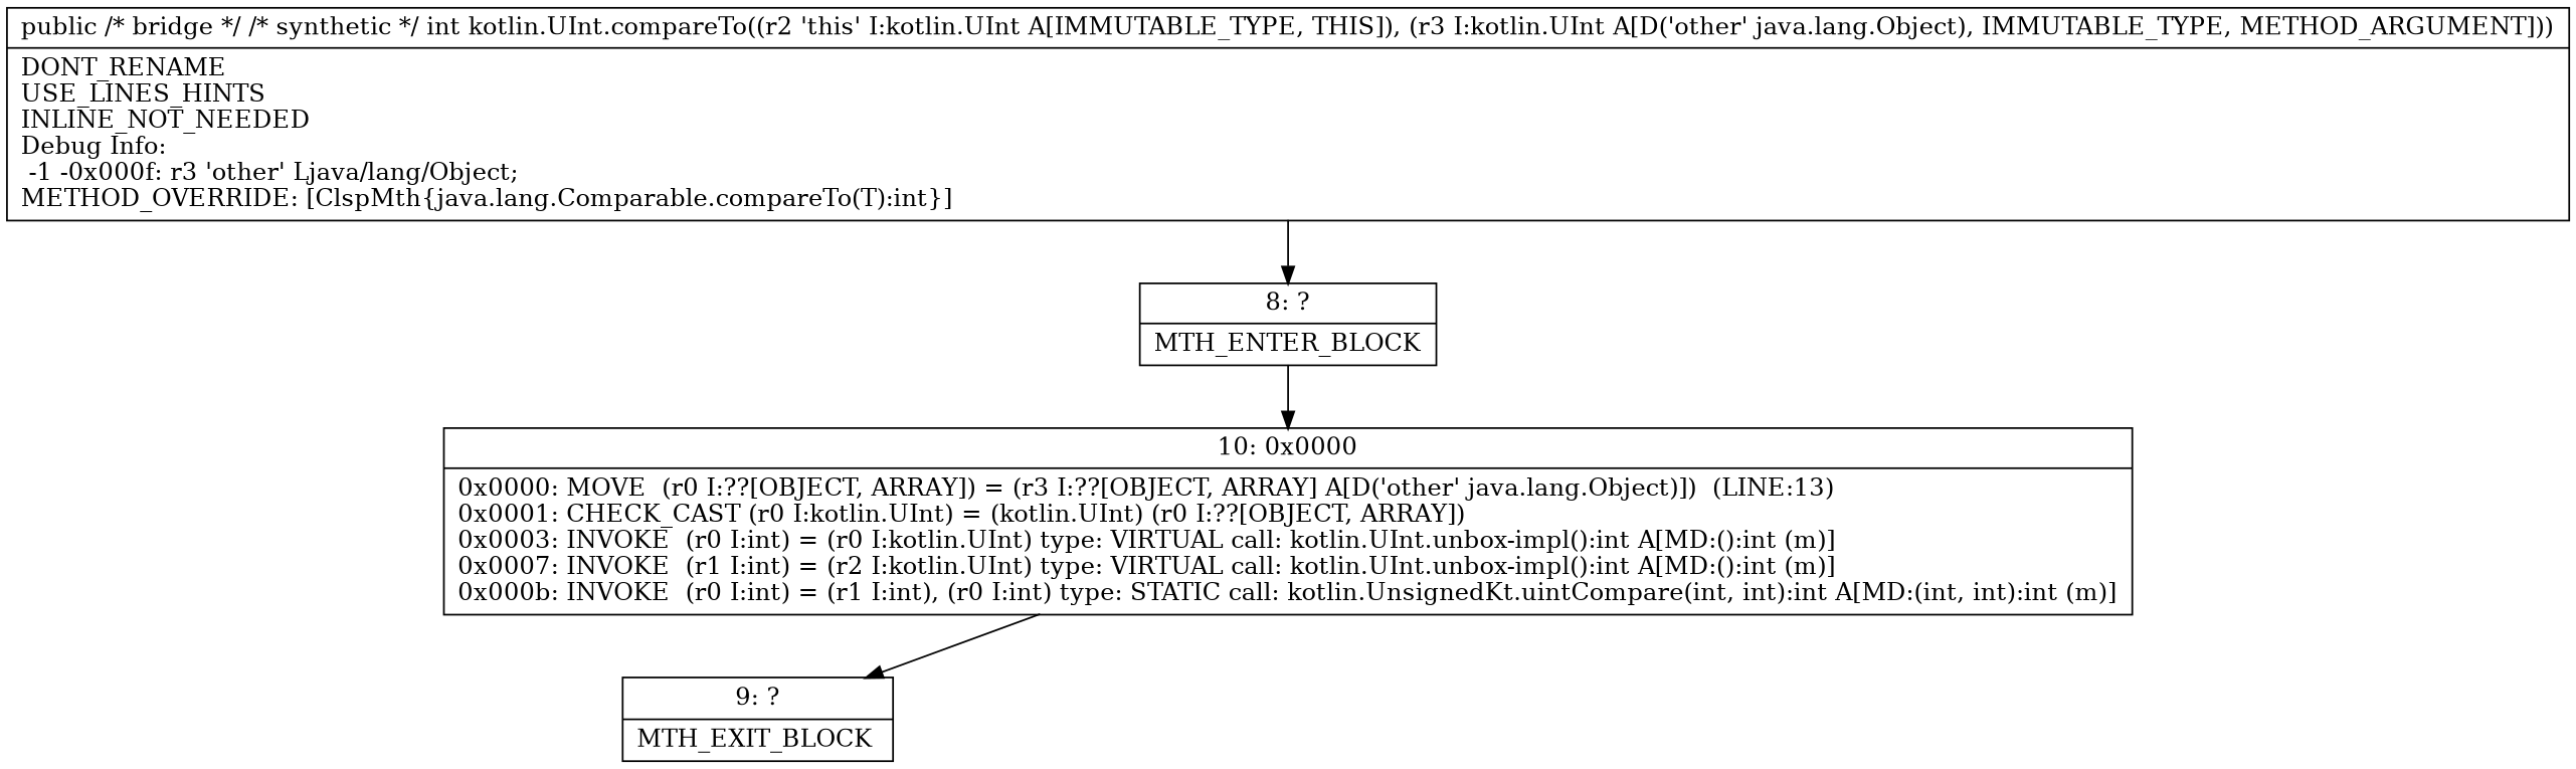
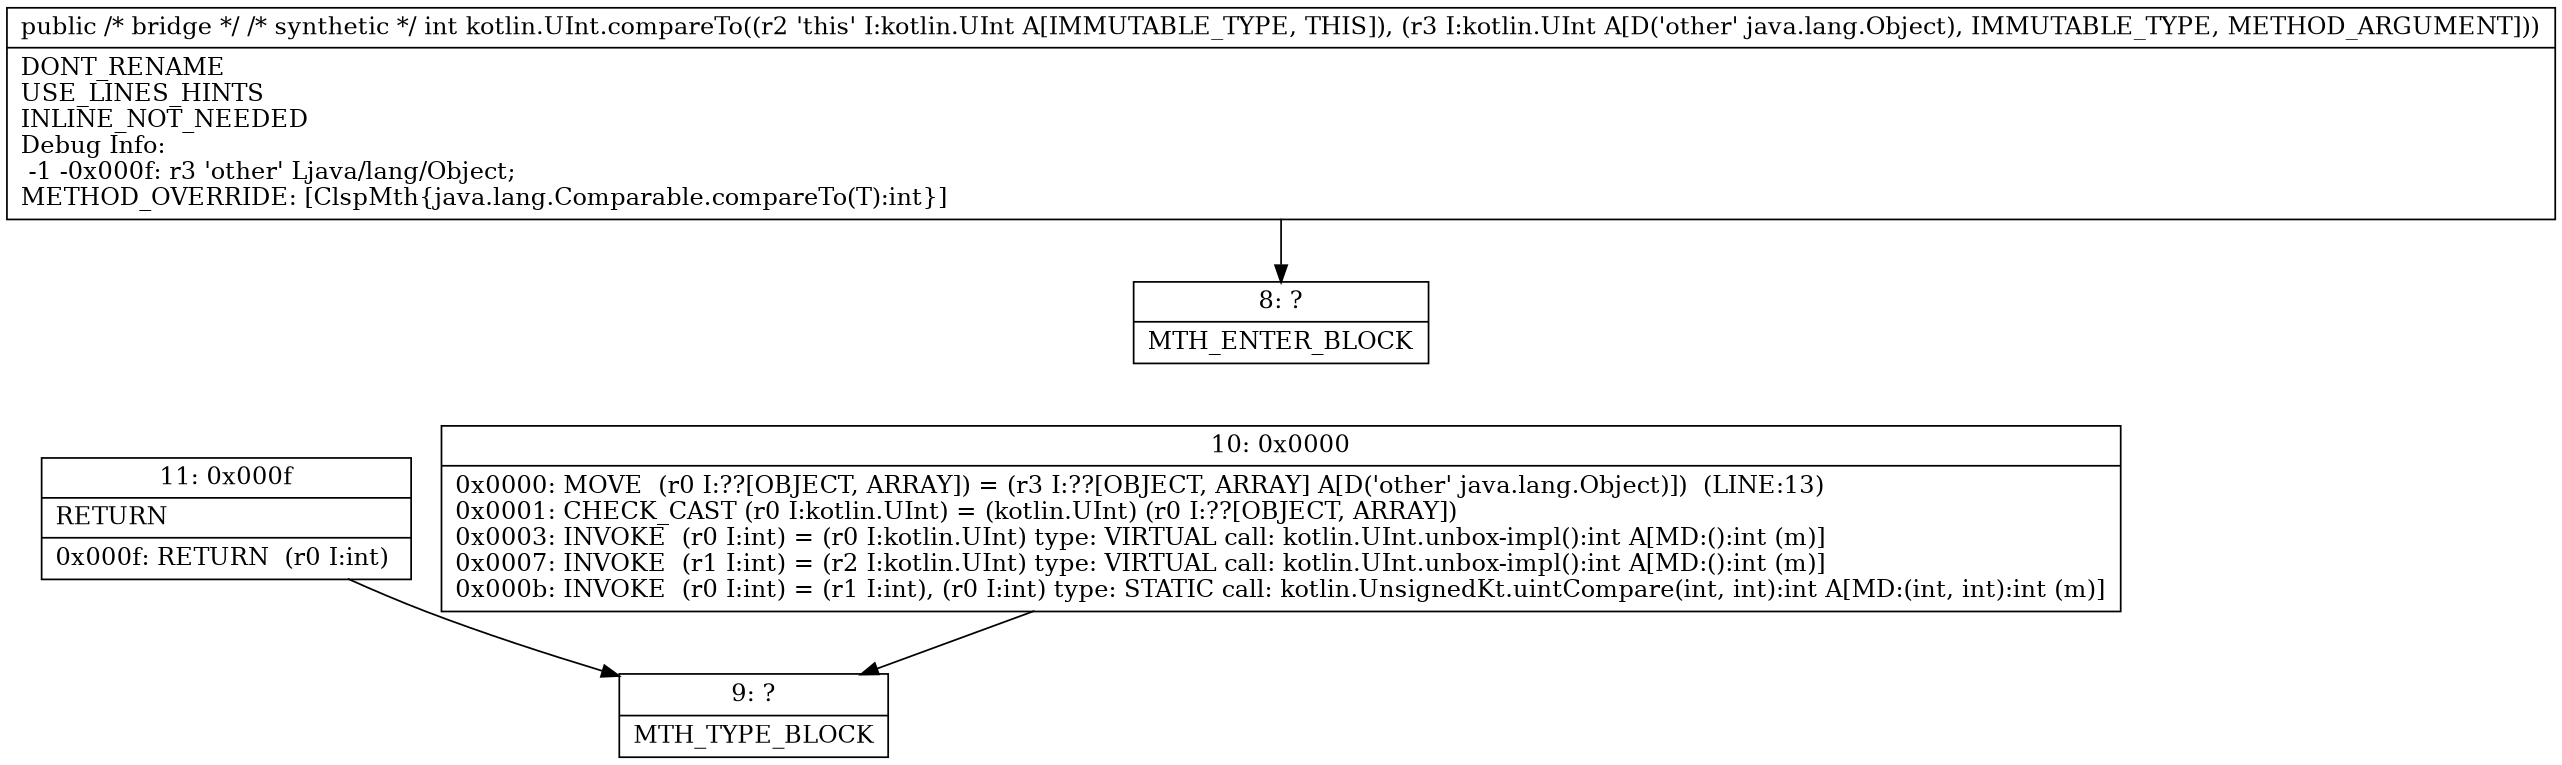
  digraph {
    node [shape=record]
    n1 [label="{8\:\ ?|MTH_ENTER_BLOCK\l}"]
    n2 [label="{10\:\ 0x0000|0x0000: MOVE  (r0 I:??[OBJECT, ARRAY]) = (r3 I:??[OBJECT, ARRAY] A[D('other' java.lang.Object)])  (LINE:13)\l0x0001: CHECK_CAST (r0 I:kotlin.UInt) = (kotlin.UInt) (r0 I:??[OBJECT, ARRAY]) \l0x0003: INVOKE  (r0 I:int) = (r0 I:kotlin.UInt) type: VIRTUAL call: kotlin.UInt.unbox\-impl():int A[MD:():int (m)]\l0x0007: INVOKE  (r1 I:int) = (r2 I:kotlin.UInt) type: VIRTUAL call: kotlin.UInt.unbox\-impl():int A[MD:():int (m)]\l0x000b: INVOKE  (r0 I:int) = (r1 I:int), (r0 I:int) type: STATIC call: kotlin.UnsignedKt.uintCompare(int, int):int A[MD:(int, int):int (m)]\l}"]
-   n3 [label="{9\:\ ?|MTH_EXIT_BLOCK\l}"]
+   n3 [label="{9\:\ ?|MTH_TYPE_BLOCK\l}"]
+   n4 [label="{11\:\ 0x000f|RETURN\l|0x000f: RETURN  (r0 I:int) \l}"]
    n5 [label="{public \/* bridge *\/ \/* synthetic *\/ int kotlin.UInt.compareTo((r2 'this' I:kotlin.UInt A[IMMUTABLE_TYPE, THIS]), (r3 I:kotlin.UInt A[D('other' java.lang.Object), IMMUTABLE_TYPE, METHOD_ARGUMENT]))  | DONT_RENAME\lUSE_LINES_HINTS\lINLINE_NOT_NEEDED\lDebug Info:\l  \-1 \-0x000f: r3 'other' Ljava\/lang\/Object;\lMETHOD_OVERRIDE: [ClspMth\{java.lang.Comparable.compareTo(T):int\}]\l}"]
-   n1 -> n2
    n2 -> n3
+   n4 -> n3
    n5 -> n1
  }
